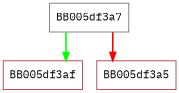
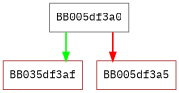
  digraph {
    fontname="IBM Plex Mono"
    splines=ortho
    node [color=brown fontname="IBM Plex Mono" shape=box]
    edge [arrowhead=normal fontname="IBM Plex Mono" style=bold]
-   BB005df3a0 [color=gray40 label=BB005df3a7]
-   BB005df3af
+   BB005df3a0 [color=gray40]
+   BB005df3af [label=BB035df3af]
    BB005df3a5
    BB005df3a0 -> BB005df3af [color=green]
    BB005df3a0 -> BB005df3a5 [color=red]
  }
